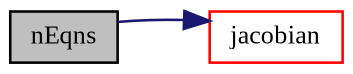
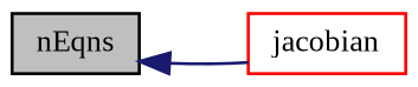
  digraph {
    rankdir=LR
    fontname="Liberation Serif"
    node [fontname="Liberation Serif" fontsize=10 shape=record]
    n1 [color=black fillcolor=grey75 fontcolor=black height=0.2 label=nEqns style=filled width=0.4]
    n2 [color=red height=0.2 label=jacobian width=0.4]
-   n2 -> n1 [color=midnightblue dir=back fontname="Liberation Serif" fontsize=10 labelfontname=Helvetica labelfontsize=10 style=solid]
+   n1 -> n2 [color=midnightblue dir=back fontname="Liberation Serif" fontsize=10 labelfontname=Helvetica labelfontsize=10 style=solid]
  }
